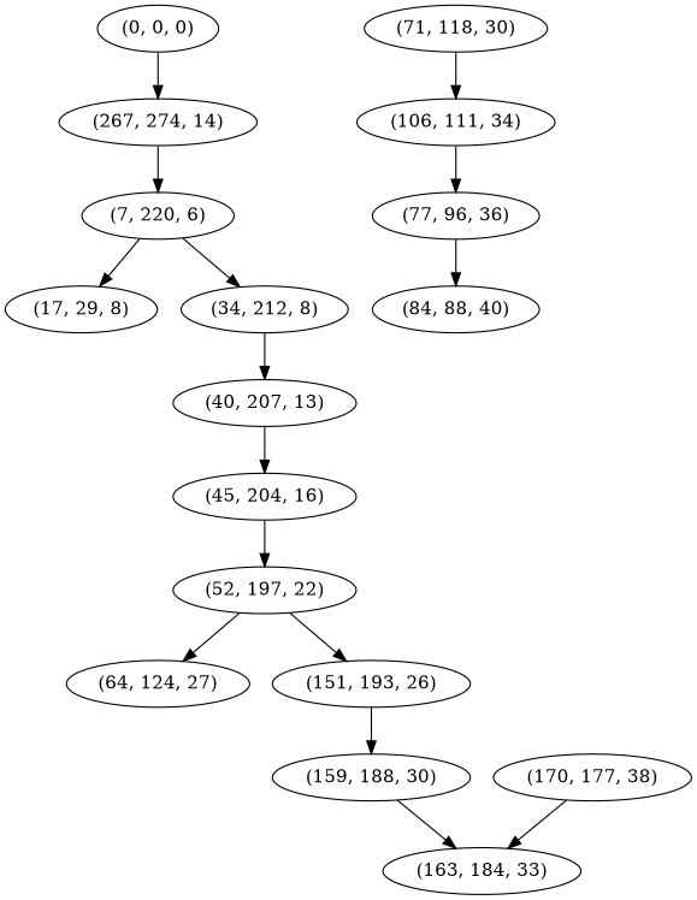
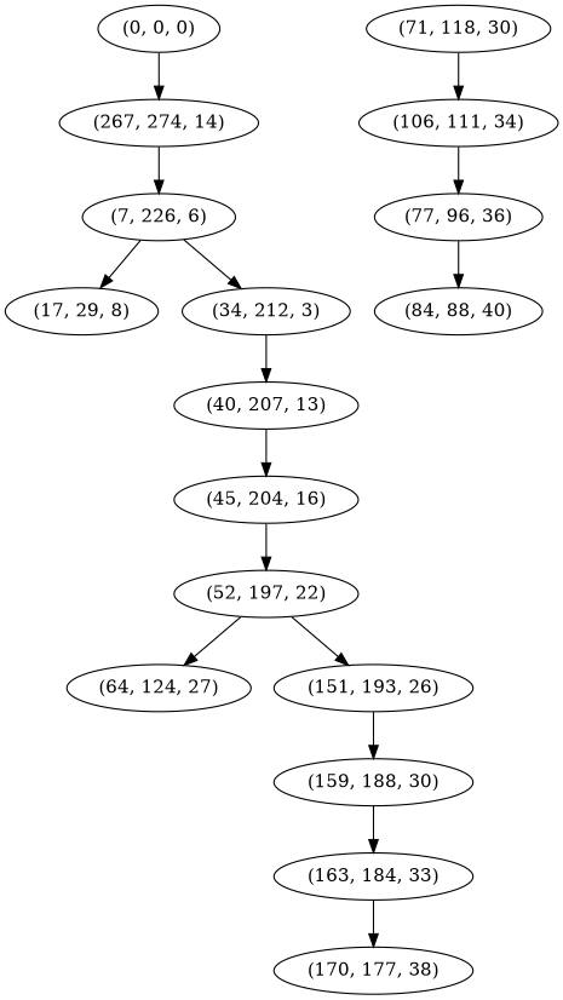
  digraph {
    "(0, 0, 0)"
    "(267, 274, 14)"
-   "(7, 220, 6)"
+   "(7, 220, 6)" [label="(7, 226, 6)"]
    "(17, 29, 8)"
-   "(34, 212, 8)"
+   "(34, 212, 8)" [label="(34, 212, 3)"]
    "(40, 207, 13)"
    "(45, 204, 16)"
    "(52, 197, 22)"
    "(64, 124, 27)"
    "(151, 193, 26)"
    "(159, 188, 30)"
    "(71, 118, 30)"
    "(106, 111, 34)"
    "(77, 96, 36)"
    "(84, 88, 40)"
    "(163, 184, 33)"
    "(170, 177, 38)"
    "(0, 0, 0)" -> "(267, 274, 14)"
    "(267, 274, 14)" -> "(7, 220, 6)"
    "(7, 220, 6)" -> "(17, 29, 8)"
    "(7, 220, 6)" -> "(34, 212, 8)"
    "(34, 212, 8)" -> "(40, 207, 13)"
    "(40, 207, 13)" -> "(45, 204, 16)"
    "(45, 204, 16)" -> "(52, 197, 22)"
    "(52, 197, 22)" -> "(64, 124, 27)"
    "(52, 197, 22)" -> "(151, 193, 26)"
    "(151, 193, 26)" -> "(159, 188, 30)"
    "(159, 188, 30)" -> "(163, 184, 33)"
    "(71, 118, 30)" -> "(106, 111, 34)"
    "(106, 111, 34)" -> "(77, 96, 36)"
    "(77, 96, 36)" -> "(84, 88, 40)"
-   "(170, 177, 38)" -> "(163, 184, 33)"
+   "(163, 184, 33)" -> "(170, 177, 38)"
  }
